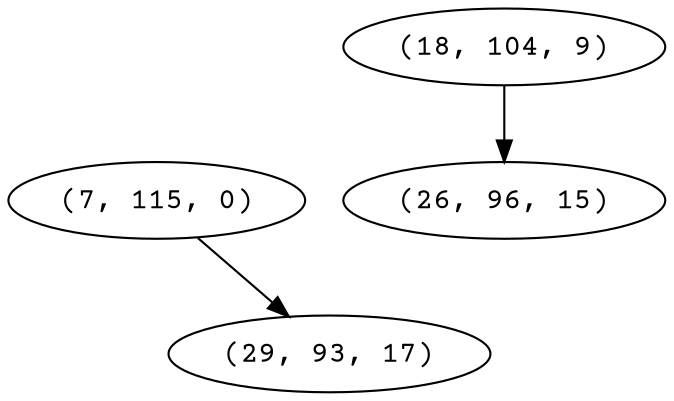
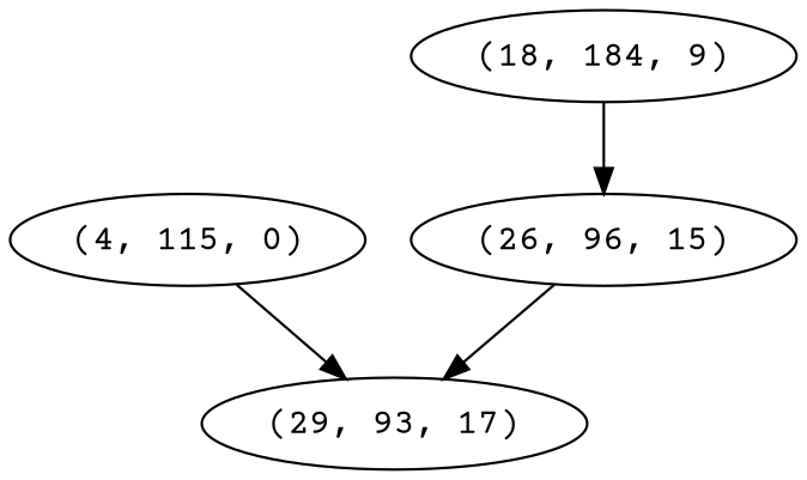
  digraph {
    fontname="Courier Prime"
    node [fontname="Courier Prime"]
    edge [fontname="Courier Prime"]
-   "(7, 115, 0)"
+   "(7, 115, 0)" [label="(4, 115, 0)"]
    "(29, 93, 17)"
-   "(18, 104, 9)"
+   "(18, 104, 9)" [label="(18, 184, 9)"]
    "(26, 96, 15)"
    "(7, 115, 0)" -> "(29, 93, 17)"
    "(18, 104, 9)" -> "(26, 96, 15)"
+   "(26, 96, 15)" -> "(29, 93, 17)"
  }
